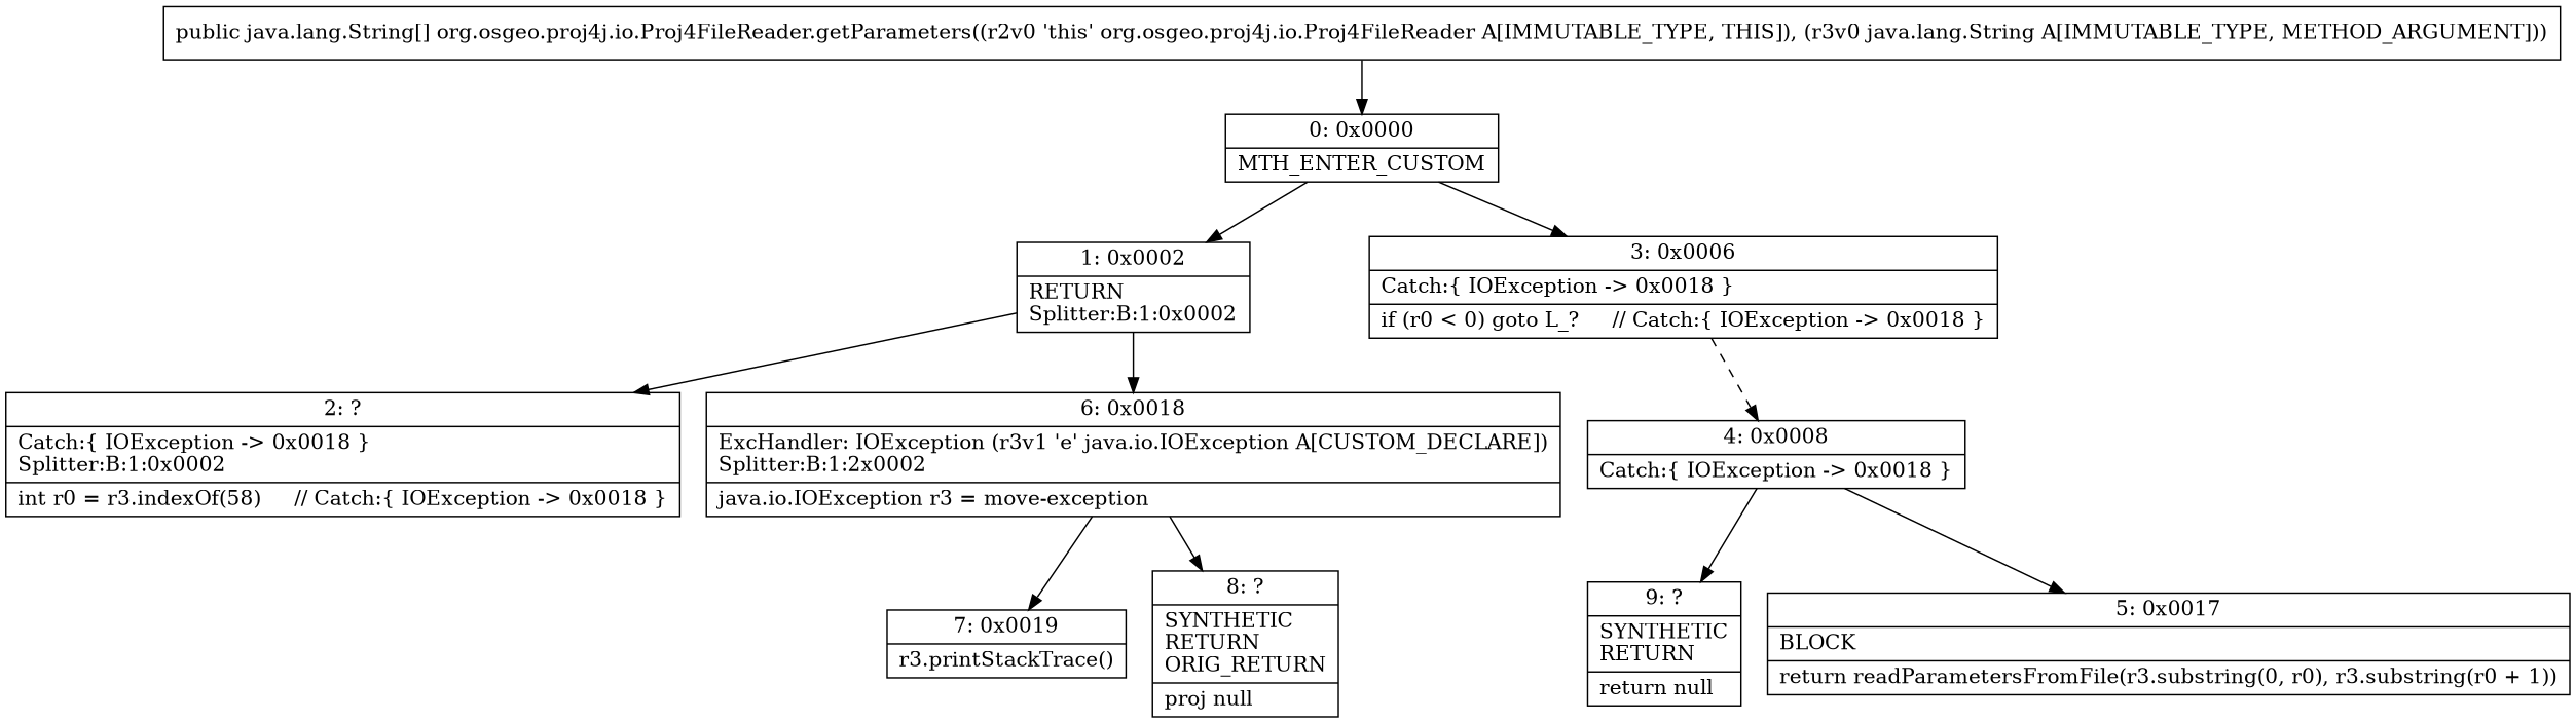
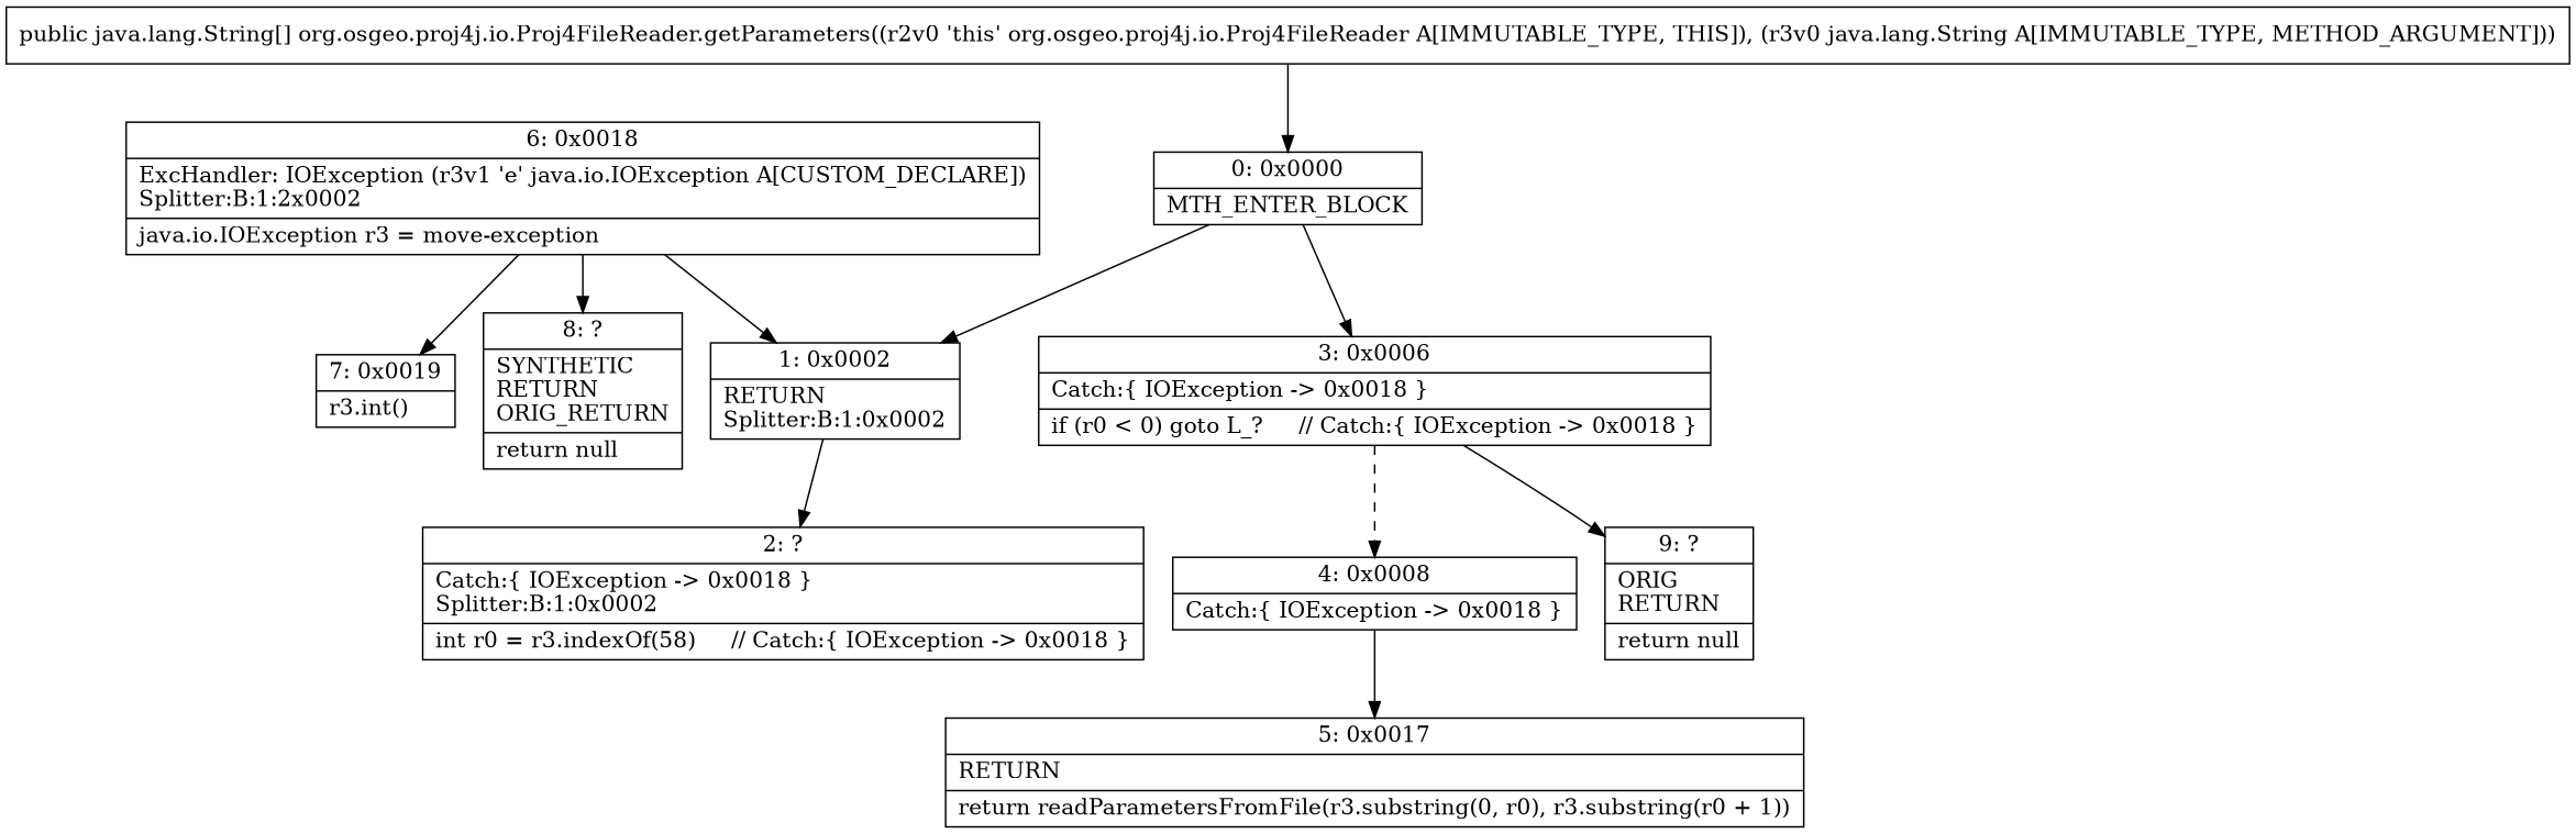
  digraph {
    node [shape=record]
-   n1 [label="{0\:\ 0x0000|MTH_ENTER_CUSTOM\l}"]
+   n1 [label="{0\:\ 0x0000|MTH_ENTER_BLOCK\l}"]
    n2 [label="{1\:\ 0x0002|RETURN\lSplitter:B:1:0x0002\l}"]
    n3 [label="{3\:\ 0x0006|Catch:\{ IOException \-\> 0x0018 \}\l|if (r0 \< 0) goto L_?     \/\/ Catch:\{ IOException \-\> 0x0018 \}\l}"]
    n4 [label="{2\:\ ?|Catch:\{ IOException \-\> 0x0018 \}\lSplitter:B:1:0x0002\l|int r0 = r3.indexOf(58)     \/\/ Catch:\{ IOException \-\> 0x0018 \}\l}"]
    n5 [label="{6\:\ 0x0018|ExcHandler: IOException (r3v1 'e' java.io.IOException A[CUSTOM_DECLARE])\lSplitter:B:1:2x0002\l|java.io.IOException r3 = move\-exception\l}"]
-   n6 [label="{7\:\ 0x0019|r3.printStackTrace()\l}"]
-   n7 [label="{8\:\ ?|SYNTHETIC\lRETURN\lORIG_RETURN\l|proj null\l}"]
+   n6 [label="{7\:\ 0x0019|r3.int()\l}"]
+   n7 [label="{8\:\ ?|SYNTHETIC\lRETURN\lORIG_RETURN\l|return null\l}"]
    n8 [label="{4\:\ 0x0008|Catch:\{ IOException \-\> 0x0018 \}\l}"]
-   n9 [label="{9\:\ ?|SYNTHETIC\lRETURN\l|return null\l}"]
-   n10 [label="{5\:\ 0x0017|BLOCK\l|return readParametersFromFile(r3.substring(0, r0), r3.substring(r0 + 1))\l}"]
+   n9 [label="{9\:\ ?|ORIG\lRETURN\l|return null\l}"]
+   n10 [label="{5\:\ 0x0017|RETURN\l|return readParametersFromFile(r3.substring(0, r0), r3.substring(r0 + 1))\l}"]
    n11 [label="{public java.lang.String[] org.osgeo.proj4j.io.Proj4FileReader.getParameters((r2v0 'this' org.osgeo.proj4j.io.Proj4FileReader A[IMMUTABLE_TYPE, THIS]), (r3v0 java.lang.String A[IMMUTABLE_TYPE, METHOD_ARGUMENT])) }"]
    n1 -> n2
    n1 -> n3
    n2 -> n4
-   n2 -> n5
+   n5 -> n2
    n3 -> n8 [style=dashed]
-   n8 -> n9
+   n3 -> n9
    n5 -> n6
    n5 -> n7
    n8 -> n10
    n11 -> n1
  }
